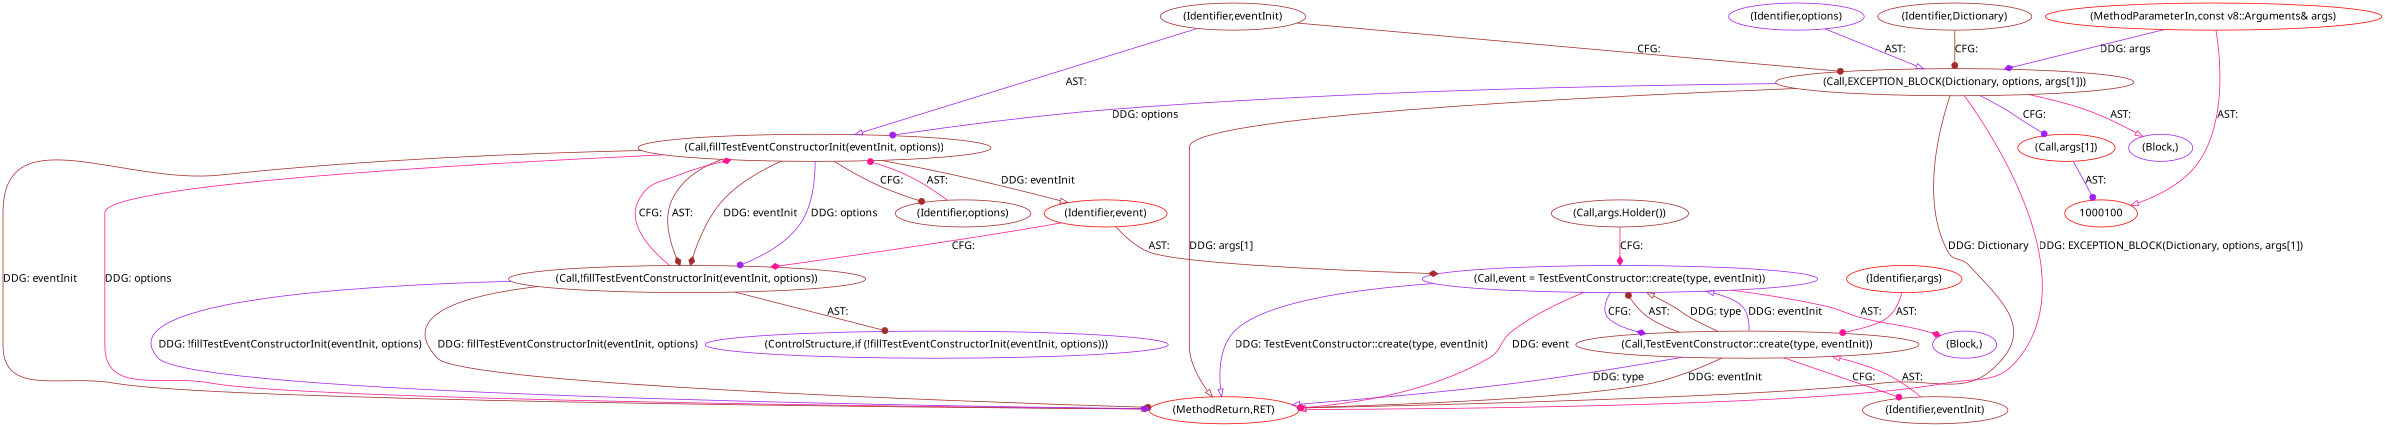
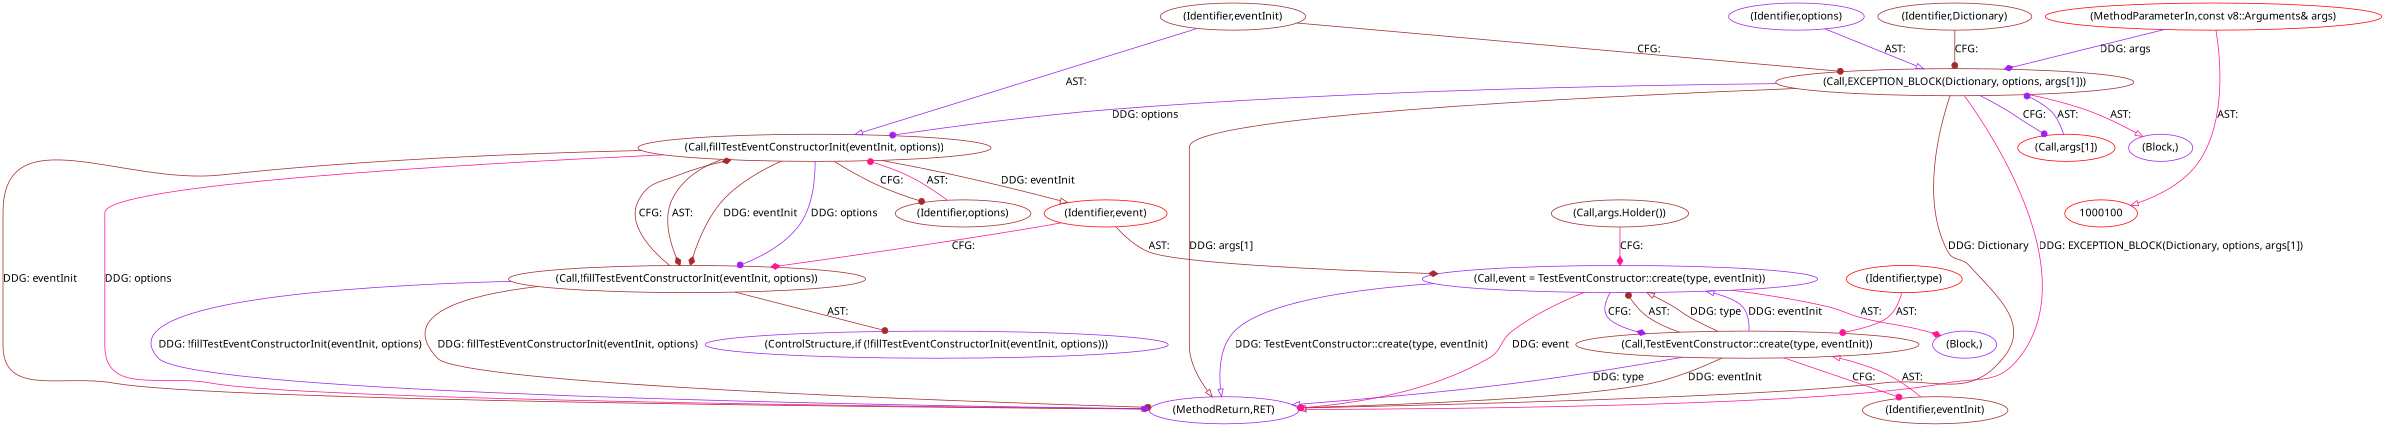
  digraph {
    fontname="Noto Sans"
    node [color=brown fontname="Noto Sans"]
    edge [arrowhead=dot color=brown fontname="Noto Sans"]
    n1 [label="(Call,EXCEPTION_BLOCK(Dictionary, options, args[1]))"]
    n2 [label="(Call,fillTestEventConstructorInit(eventInit, options))"]
-   n3 [color=red label="(MethodReturn,RET)"]
+   n3 [color=purple label="(MethodReturn,RET)"]
    n4 [color=purple label="(Block,)"]
    n5 [color=red label="(Call,args[1])"]
    n6 [label="(Call,!fillTestEventConstructorInit(eventInit, options))"]
    n7 [label="(Identifier,options)"]
    n8 [color=red label="(Identifier,event)"]
    n9 [color=red label="(MethodParameterIn,const v8::Arguments& args)"]
    1000100 [color=red]
    n11 [color=purple label="(ControlStructure,if (!fillTestEventConstructorInit(eventInit, options)))"]
    n12 [label="(Call,TestEventConstructor::create(type, eventInit))"]
    n13 [color=purple label="(Call,event = TestEventConstructor::create(type, eventInit))"]
    n14 [label="(Identifier,eventInit)"]
    n15 [color=purple label="(Block,)"]
    n16 [label="(Identifier,eventInit)"]
-   n17 [color=red label="(Identifier,args)"]
+   n17 [color=red label="(Identifier,type)"]
    n18 [label="(Identifier,Dictionary)"]
    n19 [color=purple label="(Identifier,options)"]
    n20 [label="(Call,args.Holder())"]
    n1 -> n2 [color=purple label="DDG: options"]
    n1 -> n3 [arrowhead=onormal label="DDG: Dictionary"]
    n1 -> n3 [arrowhead=onormal color=deeppink label="DDG: EXCEPTION_BLOCK(Dictionary, options, args[1])"]
    n1 -> n3 [arrowhead=onormal label="DDG: args[1]"]
    n1 -> n4 [arrowhead=onormal color=deeppink label="AST: "]
    n1 -> n5 [color=purple label="CFG: "]
    n2 -> n3 [arrowhead=diamond color=deeppink label="DDG: options"]
    n2 -> n3 [arrowhead=onormal label="DDG: eventInit"]
    n2 -> n6 [arrowhead=diamond label="AST: "]
    n2 -> n6 [arrowhead=diamond label="DDG: eventInit"]
    n2 -> n6 [color=purple label="DDG: options"]
    n2 -> n7 [label="CFG: "]
    n2 -> n8 [arrowhead=onormal label="DDG: eventInit"]
-   n5 -> 1000100 [color=purple label="AST: "]
-   n6 -> n2 [arrowhead=diamond color=deeppink label="CFG: "]
+   n5 -> n1 [color=purple label="AST: "]
+   n6 -> n2 [arrowhead=diamond label="CFG: "]
    n6 -> n3 [label="DDG: fillTestEventConstructorInit(eventInit, options)"]
    n6 -> n3 [arrowhead=diamond color=purple label="DDG: !fillTestEventConstructorInit(eventInit, options)"]
    n6 -> n11 [label="AST: "]
    n7 -> n2 [color=deeppink label="AST: "]
    n8 -> n6 [arrowhead=diamond color=deeppink label="CFG: "]
    n8 -> n13 [arrowhead=diamond label="AST: "]
    n9 -> n1 [arrowhead=diamond color=purple label="DDG: args"]
    n9 -> 1000100 [arrowhead=onormal color=deeppink label="AST: "]
    n12 -> n3 [label="DDG: eventInit"]
    n12 -> n3 [arrowhead=onormal color=purple label="DDG: type"]
    n12 -> n13 [label="AST: "]
    n12 -> n13 [arrowhead=onormal label="DDG: type"]
    n12 -> n13 [arrowhead=onormal color=purple label="DDG: eventInit"]
    n12 -> n14 [color=deeppink label="CFG: "]
    n13 -> n3 [arrowhead=onormal color=purple label="DDG: TestEventConstructor::create(type, eventInit)"]
    n13 -> n3 [color=deeppink label="DDG: event"]
    n13 -> n12 [arrowhead=diamond color=purple label="CFG: "]
    n13 -> n15 [arrowhead=diamond color=deeppink label="AST: "]
    n14 -> n12 [arrowhead=onormal color=deeppink label="AST: "]
    n16 -> n1 [label="CFG: "]
    n16 -> n2 [arrowhead=onormal color=purple label="AST: "]
    n17 -> n12 [color=deeppink label="AST: "]
    n18 -> n1 [label="CFG: "]
    n19 -> n1 [arrowhead=onormal color=purple label="AST: "]
    n20 -> n13 [arrowhead=diamond color=deeppink label="CFG: "]
  }
